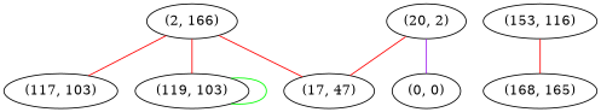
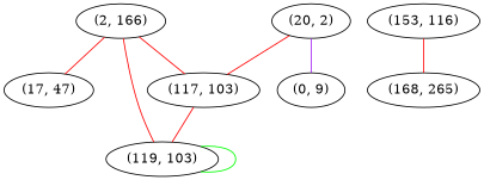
  graph {
    edge [color=red weight=1]
    "(2, 166)"
    "(117, 103)"
    "(17, 47)"
    "(119, 103)"
    "(20, 2)"
-   "(0, 0)"
+   "(0, 0)" [label="(0, 9)"]
    "(153, 116)"
-   "(168, 165)"
+   "(168, 165)" [label="(168, 265)"]
    "(2, 166)" -- "(117, 103)"
    "(2, 166)" -- "(17, 47)"
    "(2, 166)" -- "(119, 103)"
+   "(117, 103)" -- "(119, 103)"
    "(119, 103)" -- "(119, 103)" [color=green weight=2]
-   "(20, 2)" -- "(17, 47)"
+   "(20, 2)" -- "(117, 103)"
    "(20, 2)" -- "(0, 0)" [color=purple weight=4]
    "(153, 116)" -- "(168, 165)"
  }
